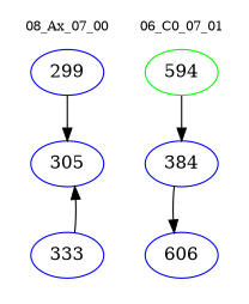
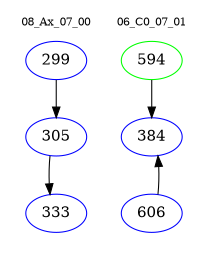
  digraph {
    node [color=blue]
    edge [color=black]
    n1 [label=299]
    n2 [label=305]
    n3 [label=333]
    n4 [color=green label=594]
    n5 [label=384]
    n6 [label=606]
    subgraph cluster_1 {
      color=white
      fontsize=10
      label="08_Ax_07_00"
      n1
      n2
      n3
    }
    subgraph cluster_2 {
      color=white
      fontsize=10
      label="06_C0_07_01"
      n4
      n5
      n6
    }
    n1 -> n2
-   n3 -> n2
+   n2 -> n3
    n4 -> n5
-   n5 -> n6
+   n6 -> n5
  }
